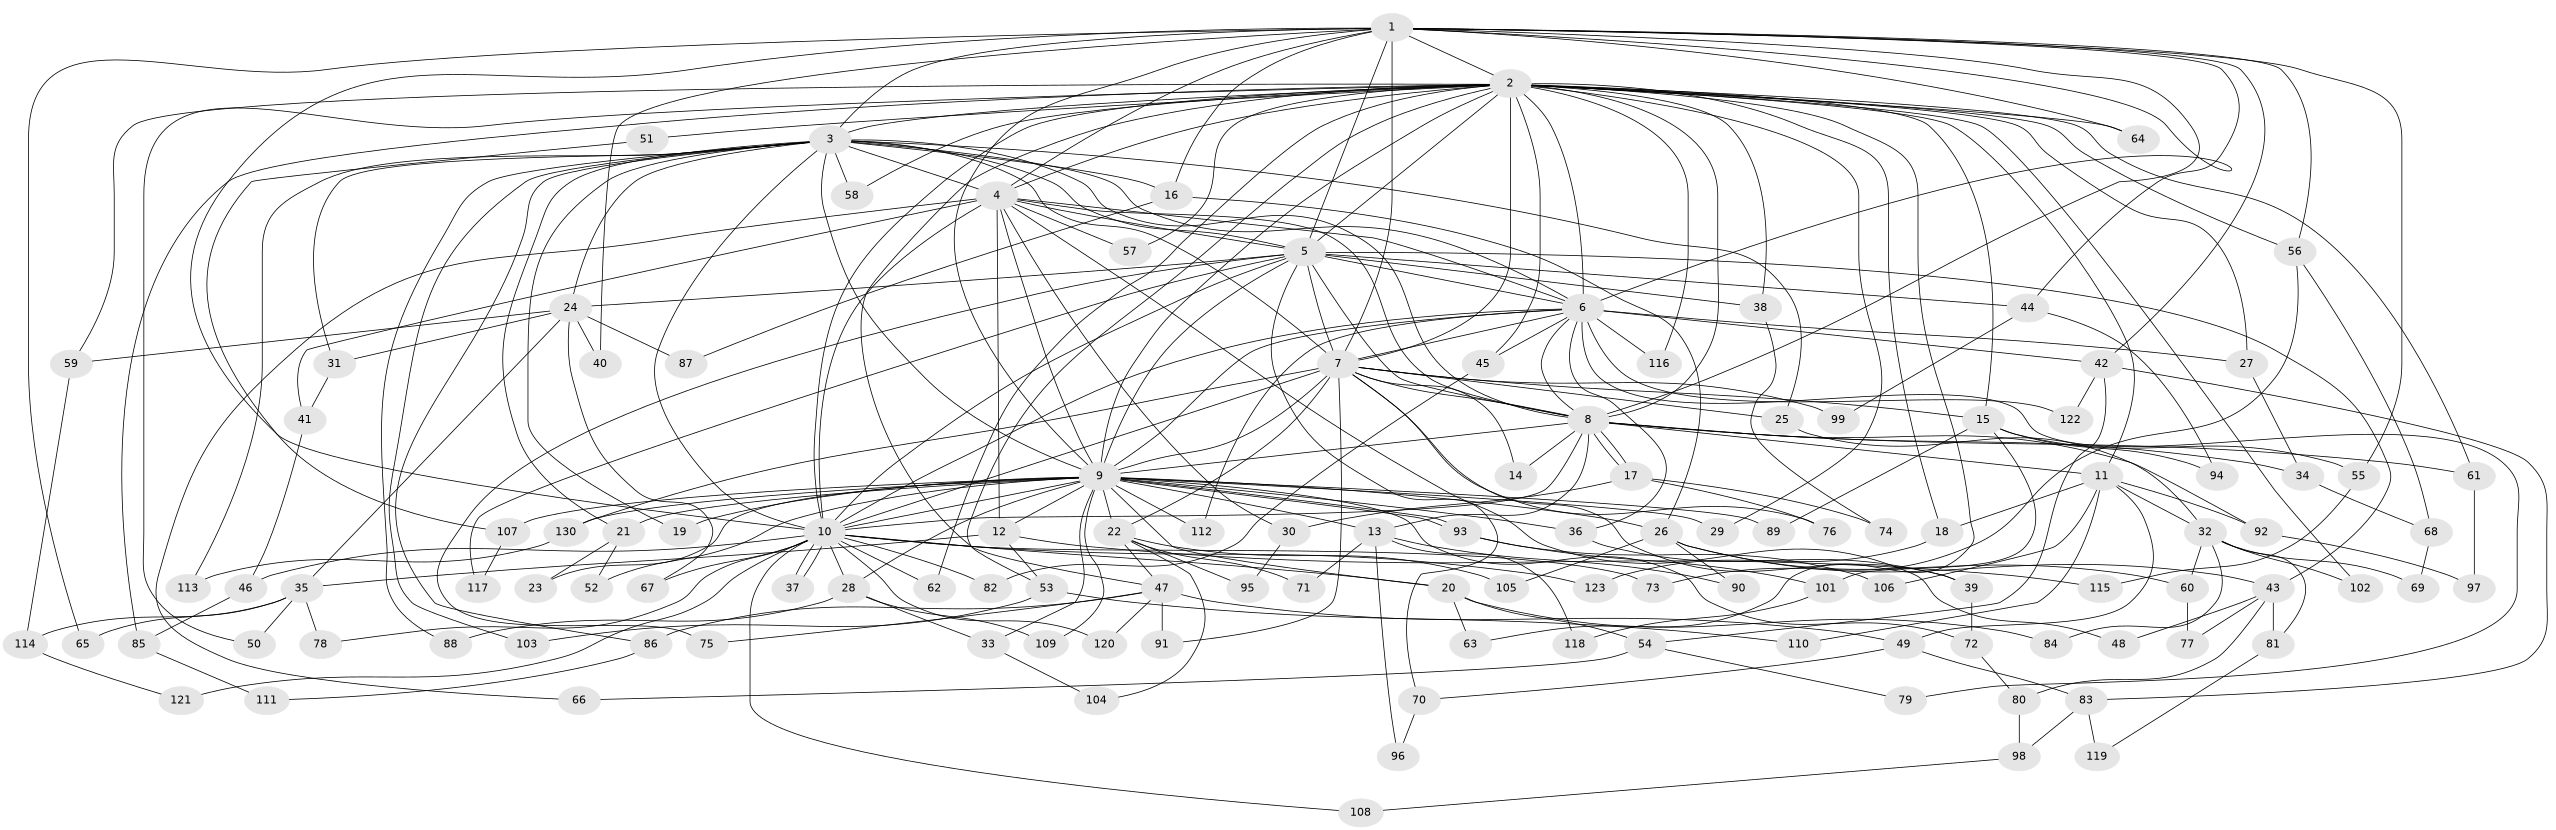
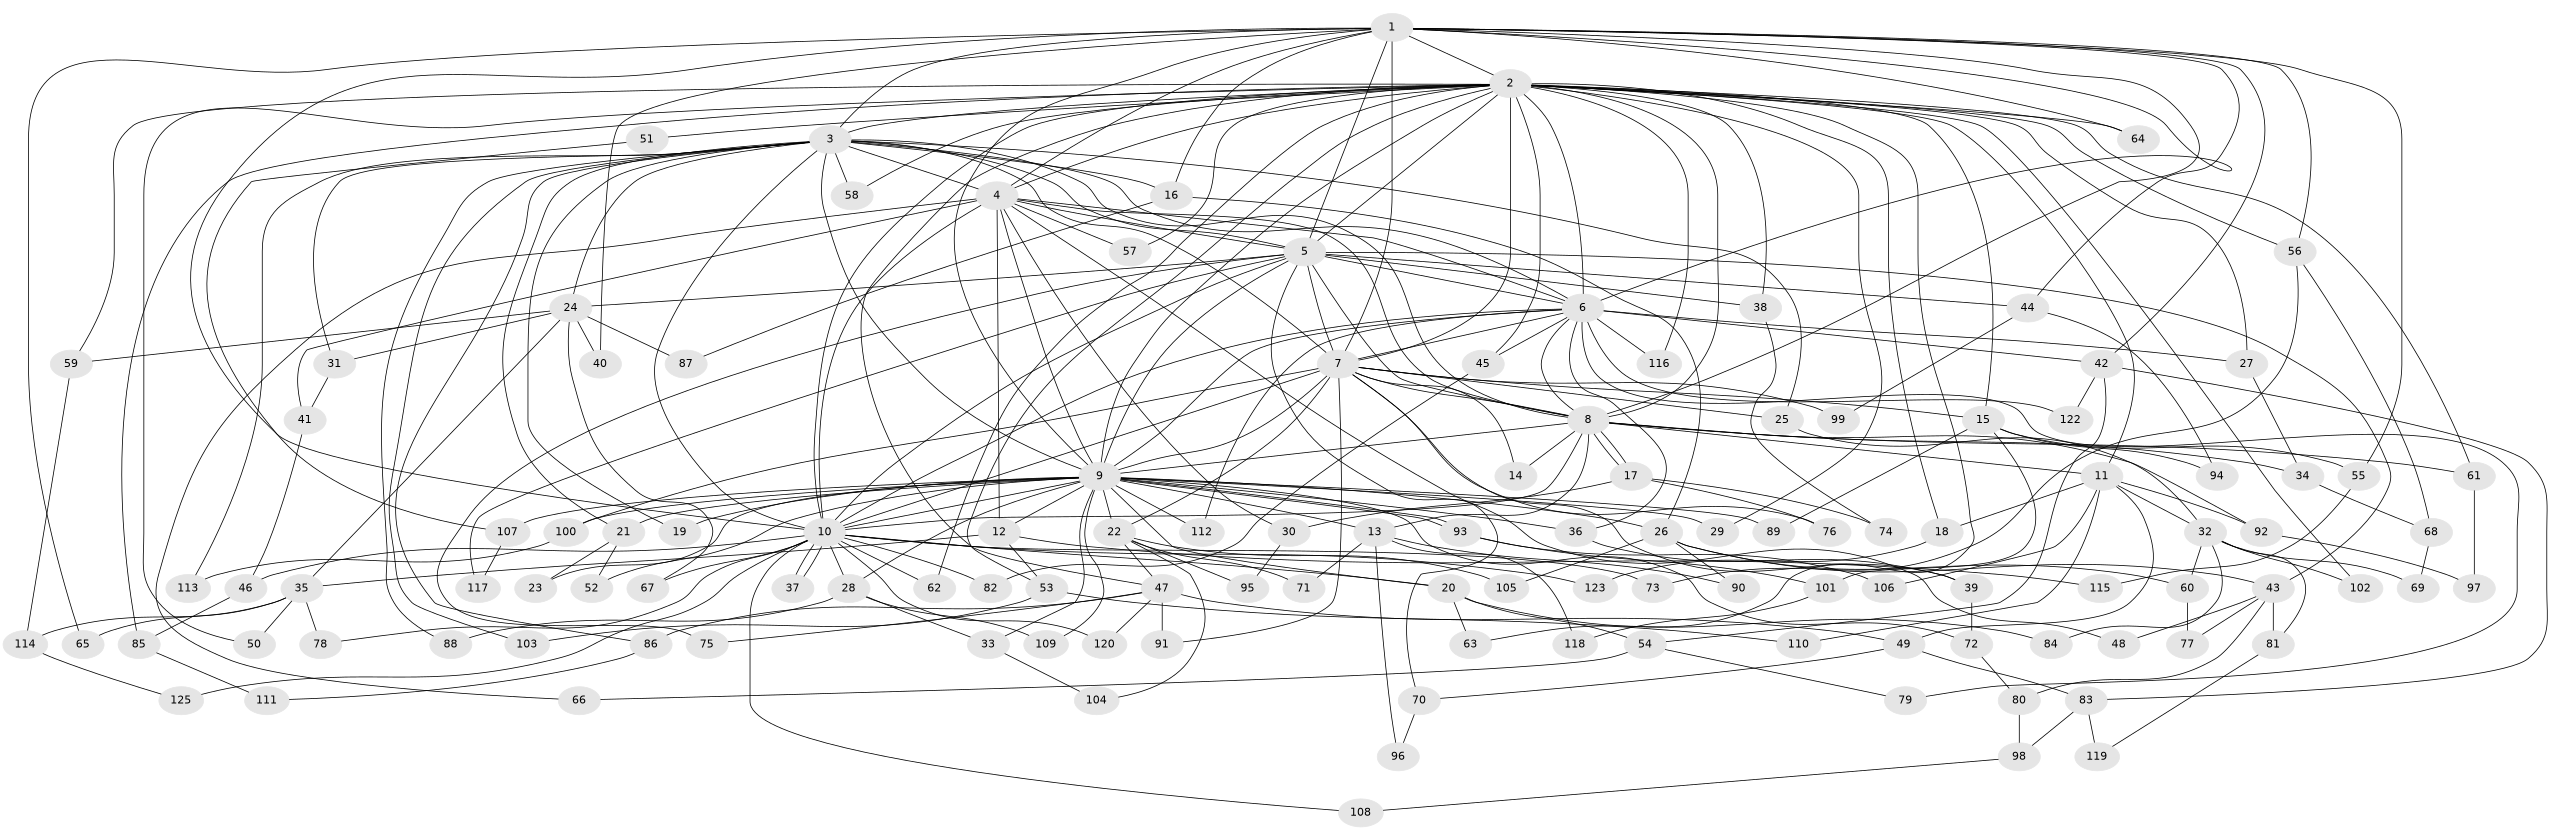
  graph {
    fontname="DejaVu Sans"
    node [color=gray90 fontname="DejaVu Sans" style=filled]
    edge [fontname="DejaVu Sans"]
    1
    2
    3
    4
    5
    6
    7
    8
    9
    10
    16
    40
    42
    44
    55
    56
    64
    65
    11
    15
    18
    27
    29
    38
    45
    47
    50
    51
    53
    57
    58
    59
    61
    62
    63
    85
    102
    116
    19
    21
    24
    25
    31
    86
    88
    103
    113
    12
    30
    41
    48
    66
    43
    70
    75
    117
    36
    79
    112
    122
    14
    22
    39
    76
    91
    99
-   100 [label=130]
+   100
    13
    17
    34
    92
    20
    23
    26
    28
    33
    52
    72
    89
    93
    107
    109
    37
    46
    67
    73
    78
    82
    108
    120
-   121
+   121 [label=125]
    123
    87
    54
    83
    94
    115
    68
    32
    49
    106
    110
    101
    74
    114
    97
    111
    35
    95
    81
    77
    80
    96
    71
    104
    105
    90
    118
    84
    60
    69
    119
    98
    1 -- 2
    1 -- 3
    1 -- 4
    1 -- 5
    1 -- 6
    1 -- 7
    1 -- 8
    1 -- 9
    1 -- 10
    1 -- 16
    1 -- 40
    1 -- 42
    1 -- 44
    1 -- 55
    1 -- 56
    1 -- 64
    1 -- 65
    2 -- 3
    2 -- 4
    2 -- 5
    2 -- 6
    2 -- 7
    2 -- 8
    2 -- 9
    2 -- 10
    2 -- 56
    2 -- 64
    2 -- 11
    2 -- 15
    2 -- 18
    2 -- 27
    2 -- 29
    2 -- 38
    2 -- 45
    2 -- 47
    2 -- 50
    2 -- 51
    2 -- 53
    2 -- 57
    2 -- 58
    2 -- 59
    2 -- 61
    2 -- 62
    2 -- 63
    2 -- 85
    2 -- 102
    2 -- 116
    3 -- 4
    3 -- 5
    3 -- 6
    3 -- 7
    3 -- 8
    3 -- 9
    3 -- 10
    3 -- 16
    3 -- 58
    3 -- 19
    3 -- 21
    3 -- 24
    3 -- 25
    3 -- 31
    3 -- 86
    3 -- 88
    3 -- 103
    3 -- 113
    4 -- 5
    4 -- 6
    4 -- 8
    4 -- 9
    4 -- 10
    4 -- 57
    4 -- 12
    4 -- 30
    4 -- 41
    4 -- 48
    4 -- 66
    5 -- 6
    5 -- 7
    5 -- 8
    5 -- 9
    5 -- 10
    5 -- 44
    5 -- 38
    5 -- 24
    5 -- 43
    5 -- 70
    5 -- 75
    5 -- 117
    6 -- 7
    6 -- 8
    6 -- 9
    6 -- 10
    6 -- 42
    6 -- 27
    6 -- 45
    6 -- 116
    6 -- 36
    6 -- 79
    6 -- 112
    6 -- 122
    7 -- 8
    7 -- 9
    7 -- 10
    7 -- 15
    7 -- 25
    7 -- 14
    7 -- 22
    7 -- 39
    7 -- 76
    7 -- 91
    7 -- 99
    7 -- 100
    8 -- 9
    8 -- 10
    8 -- 11
    8 -- 61
    8 -- 14
    8 -- 13
    8 -- 17
    8 -- 17
    8 -- 34
    8 -- 92
    9 -- 10
    9 -- 29
    9 -- 19
    9 -- 21
    9 -- 12
    9 -- 36
    9 -- 112
    9 -- 22
    9 -- 100
    9 -- 13
    9 -- 20
    9 -- 23
    9 -- 26
    9 -- 28
    9 -- 33
    9 -- 52
    9 -- 72
    9 -- 89
    9 -- 93
    9 -- 93
    9 -- 107
    9 -- 109
    10 -- 62
    10 -- 20
    10 -- 28
    10 -- 37
    10 -- 37
    10 -- 46
    10 -- 67
    10 -- 73
    10 -- 78
    10 -- 82
    10 -- 108
    10 -- 120
    10 -- 121
    10 -- 123
    16 -- 26
    16 -- 87
    42 -- 122
    42 -- 54
    42 -- 83
    44 -- 99
    44 -- 94
    55 -- 115
    56 -- 73
    56 -- 68
    11 -- 18
    11 -- 92
    11 -- 32
    11 -- 49
    11 -- 106
    11 -- 110
    15 -- 55
    15 -- 89
    15 -- 94
    15 -- 101
    18 -- 123
    27 -- 34
    38 -- 74
    45 -- 82
    47 -- 86
    47 -- 75
    47 -- 91
    47 -- 120
    47 -- 49
    51 -- 107
    53 -- 103
    53 -- 110
    59 -- 114
    61 -- 97
    85 -- 111
    21 -- 23
    21 -- 52
    24 -- 40
    24 -- 59
    24 -- 31
    24 -- 67
    24 -- 87
    24 -- 35
    25 -- 32
    31 -- 41
    86 -- 111
    12 -- 53
    12 -- 115
    12 -- 35
    30 -- 95
    41 -- 46
    43 -- 48
    43 -- 81
    43 -- 77
    43 -- 80
    70 -- 96
    36 -- 39
    22 -- 47
    22 -- 95
    22 -- 71
    22 -- 104
    22 -- 105
    39 -- 72
    100 -- 113
    13 -- 96
    13 -- 71
    13 -- 90
    13 -- 118
    17 -- 30
    17 -- 76
    17 -- 74
    34 -- 68
    92 -- 97
    20 -- 63
    20 -- 54
    20 -- 84
    26 -- 43
    26 -- 105
    26 -- 90
    26 -- 60
    28 -- 88
    28 -- 33
    28 -- 109
    33 -- 104
    72 -- 80
    93 -- 106
    93 -- 101
    107 -- 117
    46 -- 85
    54 -- 66
    54 -- 79
    83 -- 119
    83 -- 98
    68 -- 69
    32 -- 102
    32 -- 81
    32 -- 84
    32 -- 60
    32 -- 69
    49 -- 70
    49 -- 83
    101 -- 118
    114 -- 121
    35 -- 65
    35 -- 50
    35 -- 78
    35 -- 114
    81 -- 119
    80 -- 98
    60 -- 77
    98 -- 108
  }
